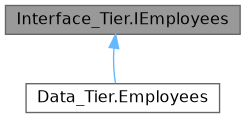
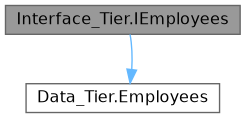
  digraph {
    node [color=gray40 fontname=Helvetica fontsize=12 shape=box style=filled]
    n1 [fillcolor=grey60 fontcolor=black height=0.2 label="Interface_Tier.IEmployees" width=0.4]
    n2 [fillcolor=white height=0.2 label="Data_Tier.Employees" width=0.4]
-   n1 -> n2 [color=steelblue1 dir=back fontname=Helvetica fontsize=12 labelfontname=Helvetica labelfontsize=10 style=solid]
+   n2 -> n1 [color=steelblue1 dir=back fontname=Helvetica fontsize=12 labelfontname=Helvetica labelfontsize=10 style=solid]
  }
